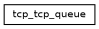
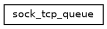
  digraph {
    rankdir=TB
-   n1 [color=black fillcolor=white fontname=Helvetica fontsize=10 height=0.2 label=tcp_tcp_queue shape=record style=filled width=0.4]
+   n1 [color=black fillcolor=white fontname=Helvetica fontsize=10 height=0.2 label=sock_tcp_queue shape=record style=filled width=0.4]
  }
